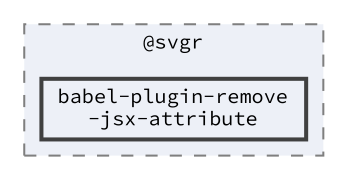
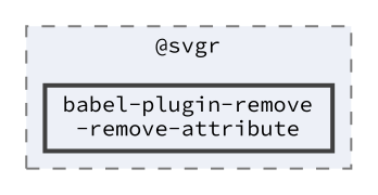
  digraph {
    compound=true
    fontname="Source Code Pro"
-   n1 [color=grey25 fillcolor="#edf0f7" fontname="Source Code Pro" fontsize=10 height=0.2 label="babel-plugin-remove\l-jsx-attribute" shape=box style="filled,bold" width=0.4]
+   n1 [color=grey25 fillcolor="#edf0f7" fontname="Source Code Pro" fontsize=10 height=0.2 label="babel-plugin-remove\l-remove-attribute" shape=box style="filled,bold" width=0.4]
    subgraph cluster_1 {
      bgcolor="#edf0f7"
      fontsize=10
      label="@svgr"
      pencolor=grey50
      style="filled,dashed"
      n1
    }
  }
